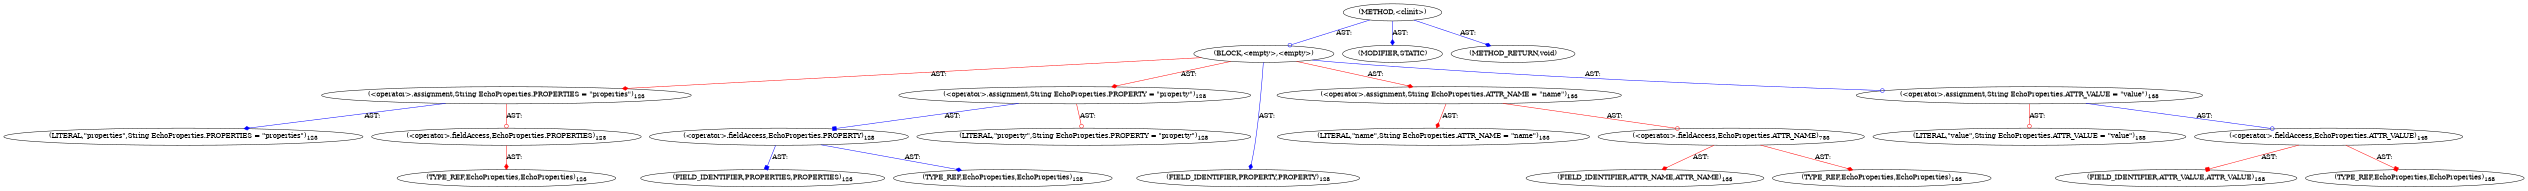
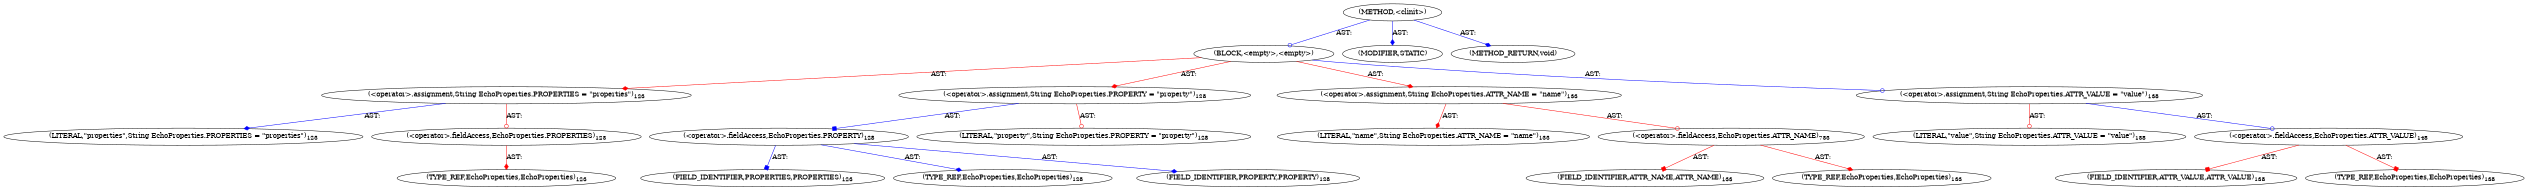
  digraph {
    edge [arrowhead=diamond color=red]
    n1 [label=<(METHOD,&lt;clinit&gt;)>]
    n2 [label=<(BLOCK,&lt;empty&gt;,&lt;empty&gt;)>]
    n3 [label=<(MODIFIER,STATIC)>]
    n4 [label=<(METHOD_RETURN,void)>]
    n5 [label=<(&lt;operator&gt;.assignment,String EchoProperties.PROPERTIES = &quot;properties&quot;)<SUB>123</SUB>>]
    n6 [label=<(&lt;operator&gt;.assignment,String EchoProperties.PROPERTY = &quot;property&quot;)<SUB>128</SUB>>]
    n7 [label=<(&lt;operator&gt;.assignment,String EchoProperties.ATTR_NAME = &quot;name&quot;)<SUB>133</SUB>>]
    n8 [label=<(&lt;operator&gt;.assignment,String EchoProperties.ATTR_VALUE = &quot;value&quot;)<SUB>138</SUB>>]
    n9 [label=<(&lt;operator&gt;.fieldAccess,EchoProperties.PROPERTIES)<SUB>123</SUB>>]
    n10 [label=<(LITERAL,&quot;properties&quot;,String EchoProperties.PROPERTIES = &quot;properties&quot;)<SUB>123</SUB>>]
    n11 [label=<(&lt;operator&gt;.fieldAccess,EchoProperties.PROPERTY)<SUB>128</SUB>>]
    n12 [label=<(LITERAL,&quot;property&quot;,String EchoProperties.PROPERTY = &quot;property&quot;)<SUB>128</SUB>>]
    n13 [label=<(&lt;operator&gt;.fieldAccess,EchoProperties.ATTR_NAME)<SUB>733</SUB>>]
    n14 [label=<(LITERAL,&quot;name&quot;,String EchoProperties.ATTR_NAME = &quot;name&quot;)<SUB>133</SUB>>]
    n15 [label=<(&lt;operator&gt;.fieldAccess,EchoProperties.ATTR_VALUE)<SUB>148</SUB>>]
    n16 [label=<(LITERAL,&quot;value&quot;,String EchoProperties.ATTR_VALUE = &quot;value&quot;)<SUB>138</SUB>>]
    n17 [label=<(TYPE_REF,EchoProperties,EchoProperties)<SUB>123</SUB>>]
    n18 [label=<(FIELD_IDENTIFIER,PROPERTIES,PROPERTIES)<SUB>123</SUB>>]
    n19 [label=<(TYPE_REF,EchoProperties,EchoProperties)<SUB>128</SUB>>]
    n20 [label=<(FIELD_IDENTIFIER,PROPERTY,PROPERTY)<SUB>128</SUB>>]
    n21 [label=<(TYPE_REF,EchoProperties,EchoProperties)<SUB>133</SUB>>]
    n22 [label=<(FIELD_IDENTIFIER,ATTR_NAME,ATTR_NAME)<SUB>133</SUB>>]
    n23 [label=<(TYPE_REF,EchoProperties,EchoProperties)<SUB>138</SUB>>]
    n24 [label=<(FIELD_IDENTIFIER,ATTR_VALUE,ATTR_VALUE)<SUB>138</SUB>>]
    n1 -> n2 [arrowhead=odot color=blue label="AST: "]
    n1 -> n3 [color=blue label="AST: "]
    n1 -> n4 [color=blue label="AST: "]
    n2 -> n5 [label="AST: "]
    n2 -> n6 [label="AST: "]
    n2 -> n7 [label="AST: "]
    n2 -> n8 [arrowhead=odot color=blue label="AST: "]
    n5 -> n9 [arrowhead=odot label="AST: "]
    n5 -> n10 [color=blue label="AST: "]
    n6 -> n11 [arrowhead=box color=blue label="AST: "]
    n6 -> n12 [arrowhead=odot label="AST: "]
    n7 -> n13 [arrowhead=odot label="AST: "]
    n7 -> n14 [label="AST: "]
    n8 -> n15 [arrowhead=odot color=blue label="AST: "]
    n8 -> n16 [arrowhead=odot label="AST: "]
    n9 -> n17 [label="AST: "]
    n11 -> n18 [arrowhead=box color=blue label="AST: "]
    n11 -> n19 [color=blue label="AST: "]
-   n2 -> n20 [color=blue label="AST: "]
+   n11 -> n20 [color=blue label="AST: "]
    n13 -> n21 [label="AST: "]
-   n13 -> n22 [label="AST: "]
+   n13 -> n22 [arrowhead=box label="AST: "]
    n15 -> n23 [arrowhead=box label="AST: "]
    n15 -> n24 [arrowhead=box label="AST: "]
  }
